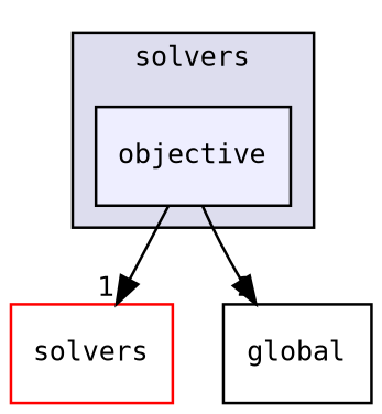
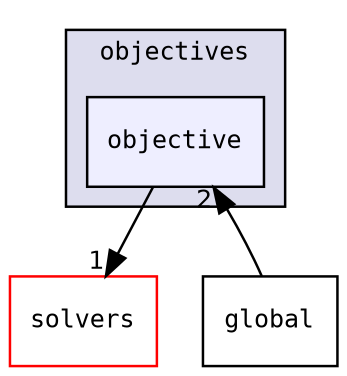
  digraph {
    compound=true
    fontname="DejaVu Sans Mono"
    node [fontname="DejaVu Sans Mono" fontsize=10 shape=box]
    edge [fontname="DejaVu Sans Mono" labeldistance=1.5 labelfontname=Helvetica labelfontsize=10]
    n1 [fillcolor="#eeeeff" label=objective pencolor=black style=filled]
    n2 [color=red label=solvers]
    n3 [label=global]
    subgraph cluster_1 {
      bgcolor="#ddddee"
      fontsize=10
-     label=solvers
+     label=objectives
      pencolor=black
      n1
    }
    n1 -> n2 [headlabel=1]
-   n1 -> n3 [headlabel=2]
+   n3 -> n1 [headlabel=2]
  }
